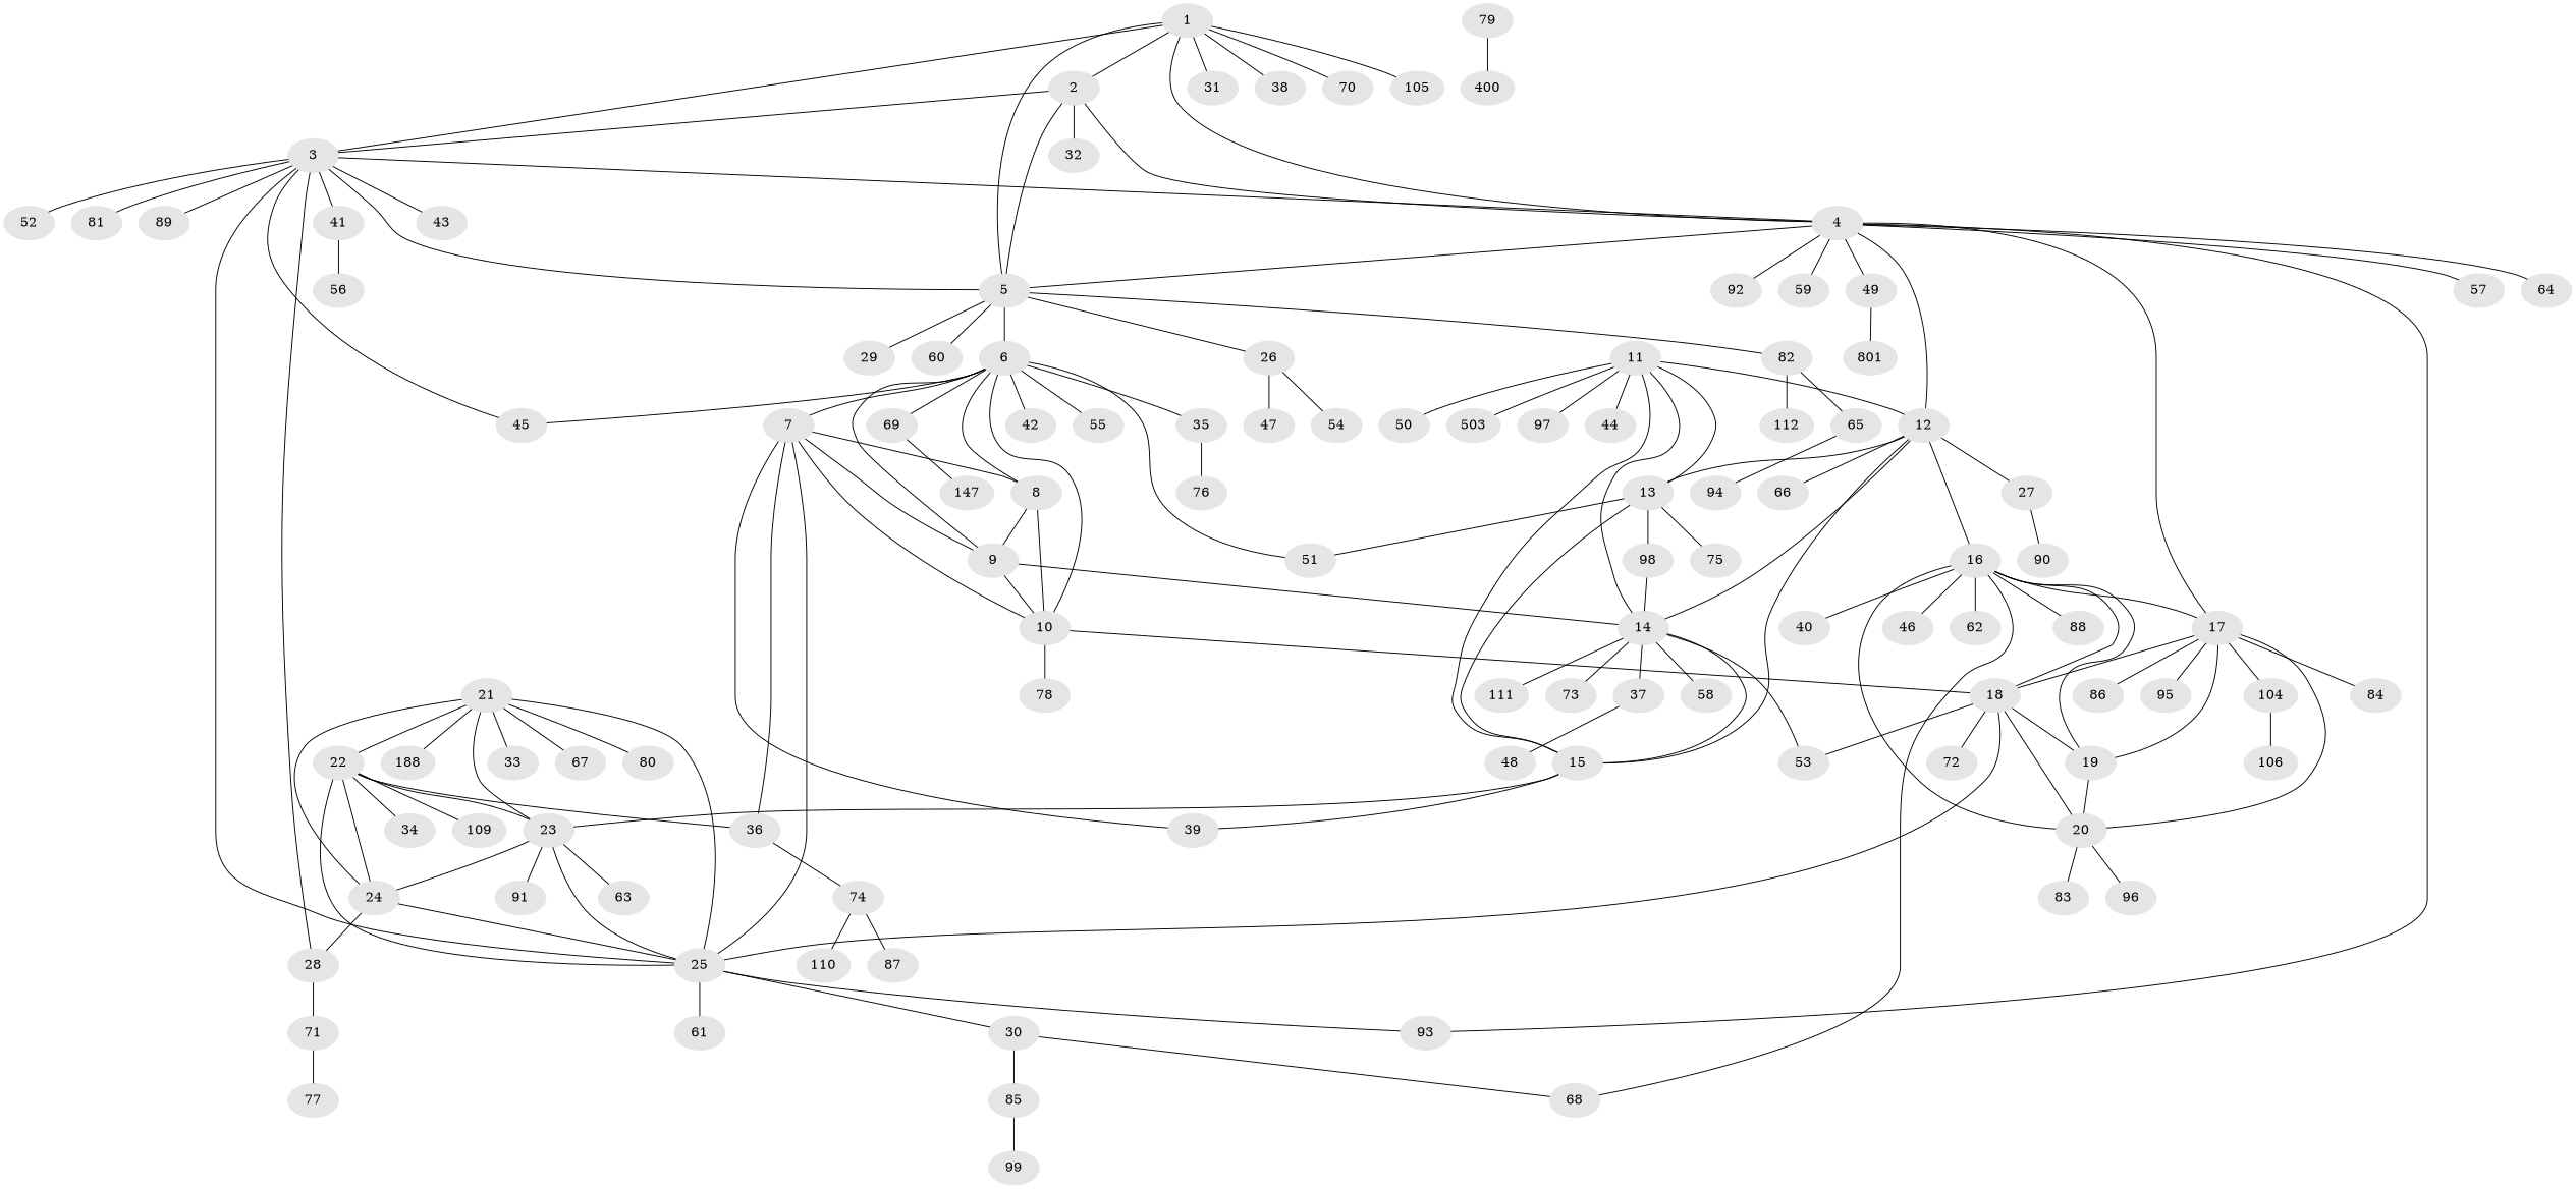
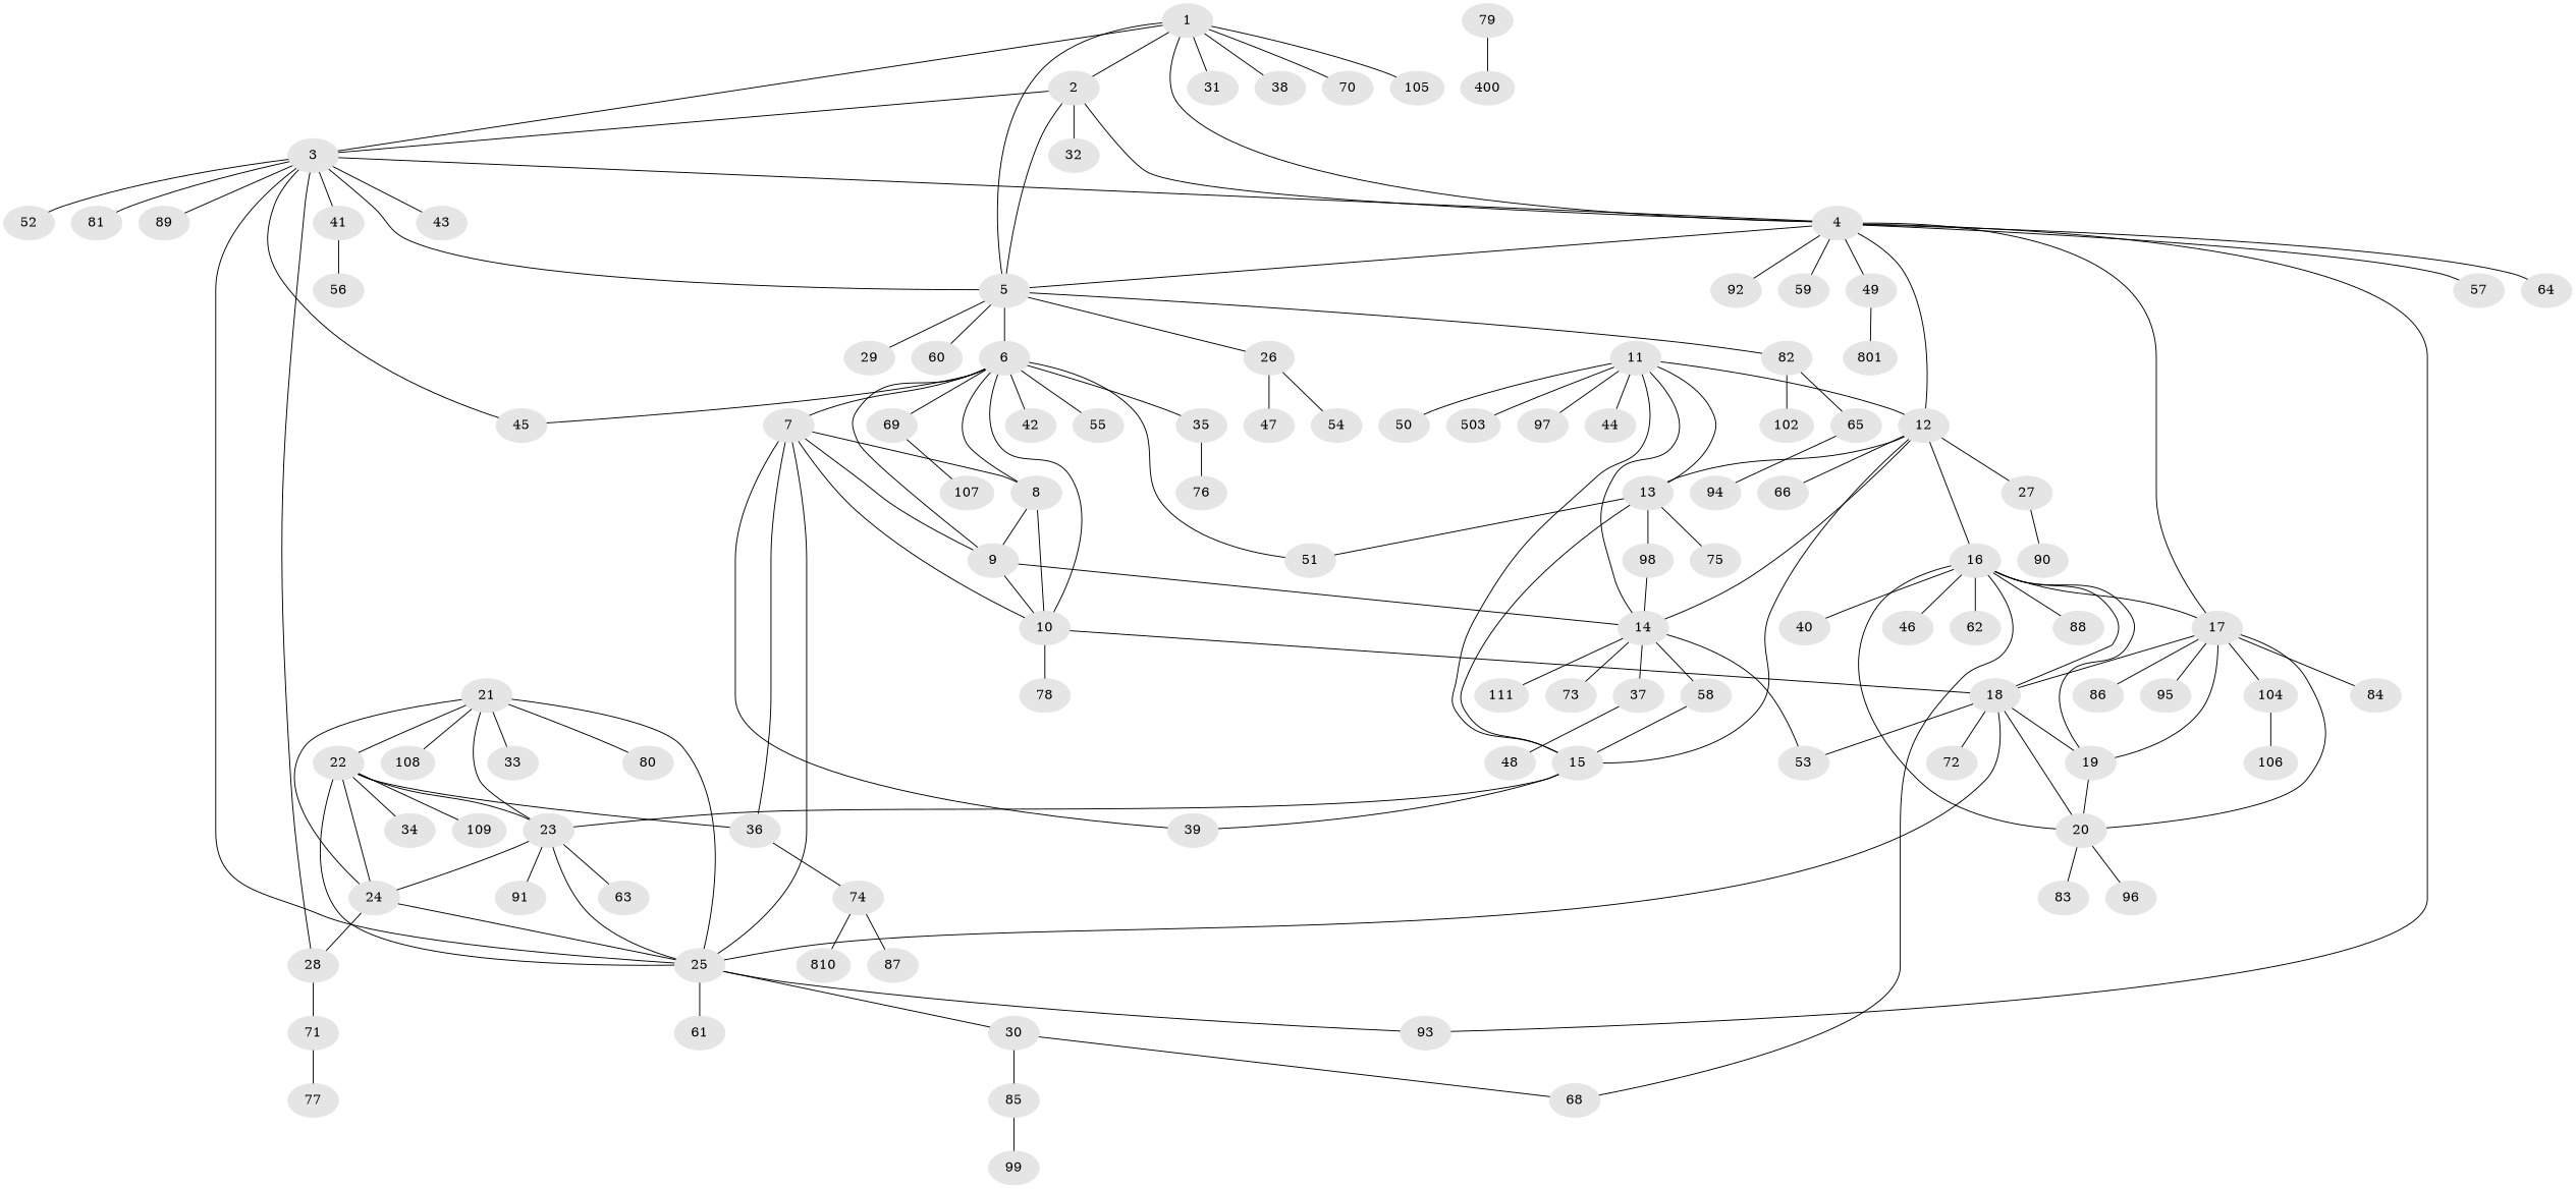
  graph {
    node [color=gray90 style=filled]
    1
    2
    3
    4
    5
    31
    38
    70
    105
    32
    25
    28
    41
    43
    45
    52
    81
    89
    12
    17
    49
    57
    64
    92
    93
    59
    6
    26
    29
    60
    82
    30
    61
    71
    56
    14
    13
    15
    16
    27
    66
    18
    19
    20
    84
    86
    95
    104
    n49 [label=801]
    7
    8
    9
    10
    35
    42
    51
    55
    69
    47
    54
    65
-   102 [label=112]
+   102
    36
    39
    78
    76
    94
-   107 [label=147]
+   107
    74
    37
    53
    58
    73
    111
    72
    11
    97
    44
    50
    n80 [label=503]
    75
    98
    23
    40
    46
    62
    68
    88
    90
    48
    24
    63
    91
    83
    96
    106
    21
    22
    33
-   67
    80
-   108 [label=188]
+   108
    34
    109
    85
    77
    99
    87
-   110
+   110 [label=810]
    n110 [label=400]
    79
    1 -- 2
    1 -- 3
    1 -- 4
    1 -- 5
    1 -- 31
    1 -- 38
    1 -- 70
    1 -- 105
    2 -- 3
    2 -- 4
    2 -- 5
    2 -- 32
    3 -- 4
    3 -- 5
    3 -- 25
    3 -- 28
    3 -- 41
    3 -- 43
    3 -- 45
    3 -- 52
    3 -- 81
    3 -- 89
    4 -- 5
    4 -- 12
    4 -- 17
    4 -- 49
    4 -- 57
    4 -- 64
    4 -- 92
    4 -- 93
    4 -- 59
    5 -- 6
    5 -- 26
    5 -- 29
    5 -- 60
    5 -- 82
    25 -- 93
    25 -- 30
    25 -- 61
    28 -- 71
    41 -- 56
    12 -- 14
    12 -- 13
    12 -- 15
    12 -- 16
    12 -- 27
    12 -- 66
    17 -- 18
    17 -- 19
    17 -- 20
    17 -- 84
    17 -- 86
    17 -- 95
    17 -- 104
    49 -- n49
    6 -- 45
    6 -- 7
    6 -- 8
    6 -- 9
    6 -- 10
    6 -- 35
    6 -- 42
    6 -- 51
    6 -- 55
    6 -- 69
    26 -- 47
    26 -- 54
    82 -- 65
    82 -- 102
    30 -- 68
    30 -- 85
    71 -- 77
-   14 -- 15
+   58 -- 15
    14 -- 37
    14 -- 53
    14 -- 58
    14 -- 73
    14 -- 111
    13 -- 15
    13 -- 51
    13 -- 75
    13 -- 98
    15 -- 39
    15 -- 23
    16 -- 17
    16 -- 18
    16 -- 19
    16 -- 20
    16 -- 40
    16 -- 46
    16 -- 62
    16 -- 68
    16 -- 88
    27 -- 90
    18 -- 25
    18 -- 19
    18 -- 20
    18 -- 53
    18 -- 72
    19 -- 20
    20 -- 83
    20 -- 96
    104 -- 106
    7 -- 25
    7 -- 8
    7 -- 9
    7 -- 10
    7 -- 36
    7 -- 39
    8 -- 9
    8 -- 10
    9 -- 14
    9 -- 10
    10 -- 18
    10 -- 78
    35 -- 76
    69 -- 107
    65 -- 94
    36 -- 74
    74 -- 87
    74 -- 110
    37 -- 48
    11 -- 12
    11 -- 14
    11 -- 13
    11 -- 15
    11 -- 97
    11 -- 44
    11 -- 50
    11 -- n80
    98 -- 14
    23 -- 25
    23 -- 24
    23 -- 63
    23 -- 91
    24 -- 25
    24 -- 28
    21 -- 25
    21 -- 23
    21 -- 24
    21 -- 22
    21 -- 33
-   21 -- 67
    21 -- 80
    21 -- 108
    22 -- 25
    22 -- 36
    22 -- 23
    22 -- 24
    22 -- 34
    22 -- 109
    85 -- 99
    79 -- n110
  }
